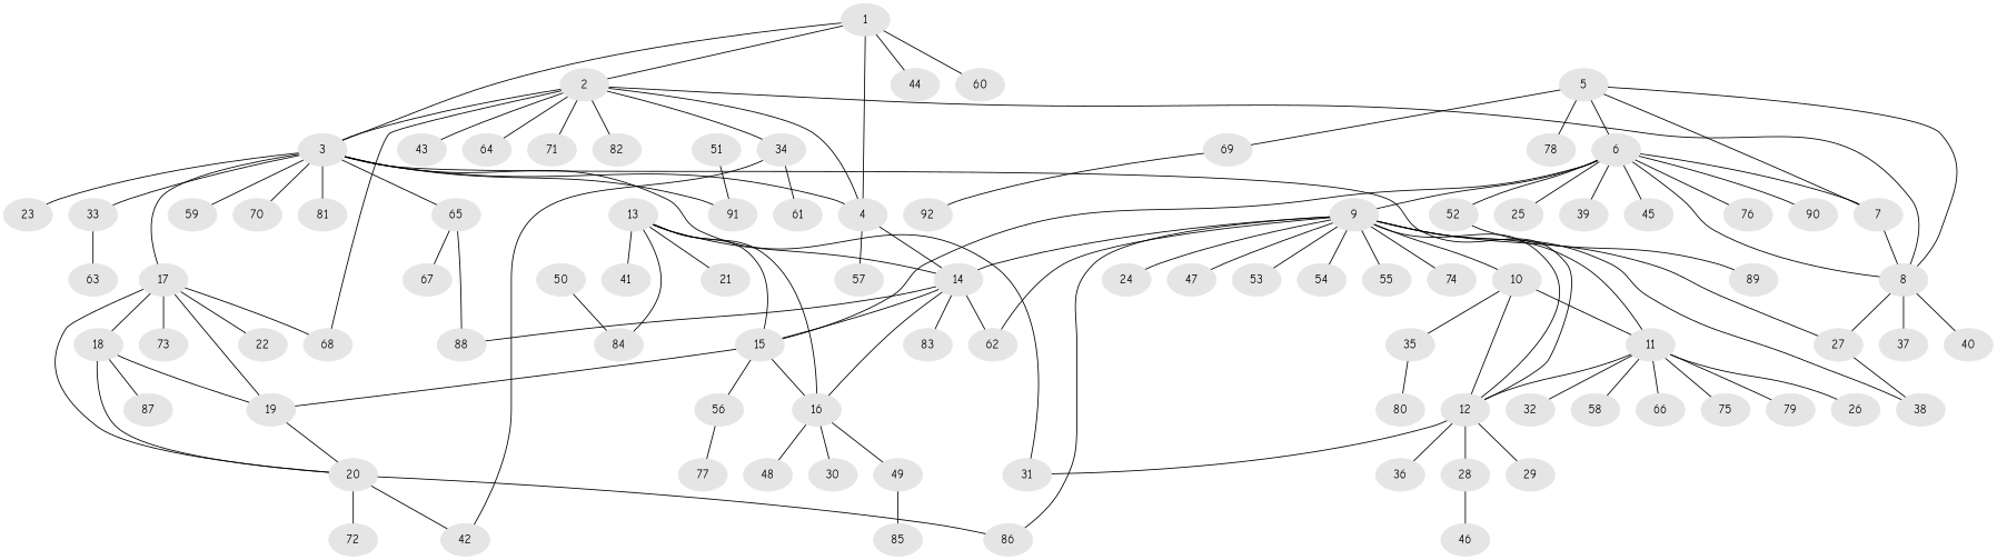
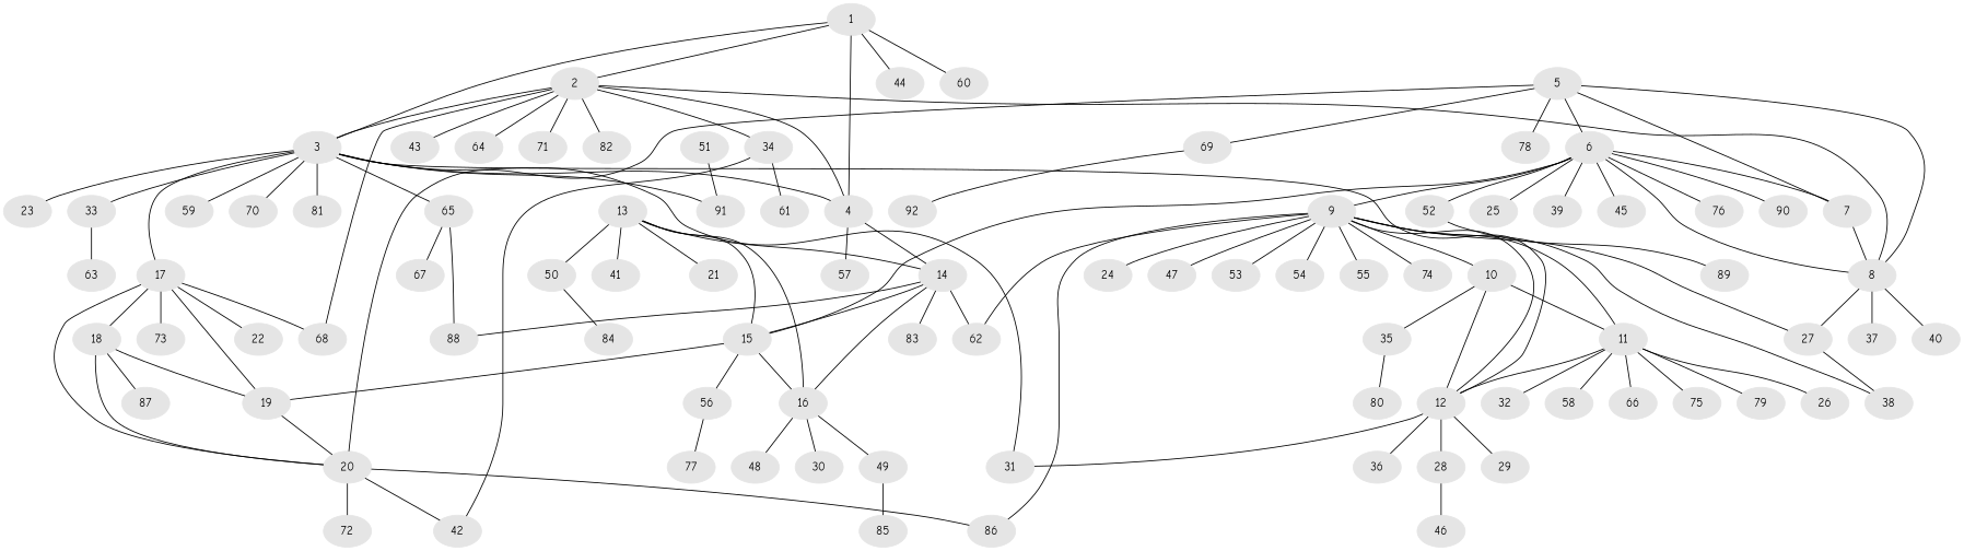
  graph {
    fontname="Comic Neue"
    node [color=gray90 fontname="Comic Neue" style=filled]
    edge [fontname="Comic Neue"]
    1
    2
    3
    4
    44
    60
    8
    34
    43
    64
    68
    71
    82
    12
    17
    23
    31
    33
    59
    65
    70
    81
    91
    14
    57
    27
    37
    40
    42
    61
    28
    29
    36
    20
    19
    18
    22
    73
    63
    88
    67
    15
    62
    16
    83
    5
    6
    7
    69
    78
    9
    25
    39
    45
    52
    76
    90
    72
    86
    92
    10
    11
    24
    38
    47
    53
    54
    55
    74
    56
    89
    35
    26
    32
    58
    66
    75
    79
    80
    46
    13
    21
    41
    50
    30
    48
    49
    84
    77
    85
    87
    51
    1 -- 2
    1 -- 3
    1 -- 4
    1 -- 44
    1 -- 60
    2 -- 3
    2 -- 4
    2 -- 8
    2 -- 34
    2 -- 43
    2 -- 64
    2 -- 68
    2 -- 71
    2 -- 82
    3 -- 4
    3 -- 12
    3 -- 17
    3 -- 23
    3 -- 31
    3 -- 33
    3 -- 59
    3 -- 65
    3 -- 70
    3 -- 81
    3 -- 91
    4 -- 14
    4 -- 57
    8 -- 27
    8 -- 37
    8 -- 40
    34 -- 42
    34 -- 61
    12 -- 31
    12 -- 28
    12 -- 29
    12 -- 36
    17 -- 68
    17 -- 20
    17 -- 19
    17 -- 18
    17 -- 22
    17 -- 73
    33 -- 63
    65 -- 88
    65 -- 67
    14 -- 88
    14 -- 15
    14 -- 62
    14 -- 16
    14 -- 83
    27 -- 38
    28 -- 46
    20 -- 42
    20 -- 72
    20 -- 86
    19 -- 20
    18 -- 20
    18 -- 19
    18 -- 87
    15 -- 19
    15 -- 16
    15 -- 56
    16 -- 30
    16 -- 48
    16 -- 49
    5 -- 8
+   5 -- 20
    5 -- 6
    5 -- 7
    5 -- 69
    5 -- 78
    6 -- 8
    6 -- 15
    6 -- 7
    6 -- 9
    6 -- 25
    6 -- 39
    6 -- 45
    6 -- 52
    6 -- 76
    6 -- 90
    7 -- 8
    69 -- 92
    9 -- 12
-   9 -- 14
    9 -- 27
    9 -- 62
    9 -- 86
    9 -- 10
    9 -- 11
    9 -- 24
    9 -- 38
    9 -- 47
    9 -- 53
    9 -- 54
    9 -- 55
    9 -- 74
    52 -- 89
    10 -- 12
    10 -- 11
    10 -- 35
    11 -- 12
    11 -- 26
    11 -- 32
    11 -- 58
    11 -- 66
    11 -- 75
    11 -- 79
    56 -- 77
    35 -- 80
    13 -- 14
    13 -- 15
    13 -- 16
    13 -- 21
    13 -- 41
-   13 -- 84
+   13 -- 50
    50 -- 84
    49 -- 85
    51 -- 91
  }
